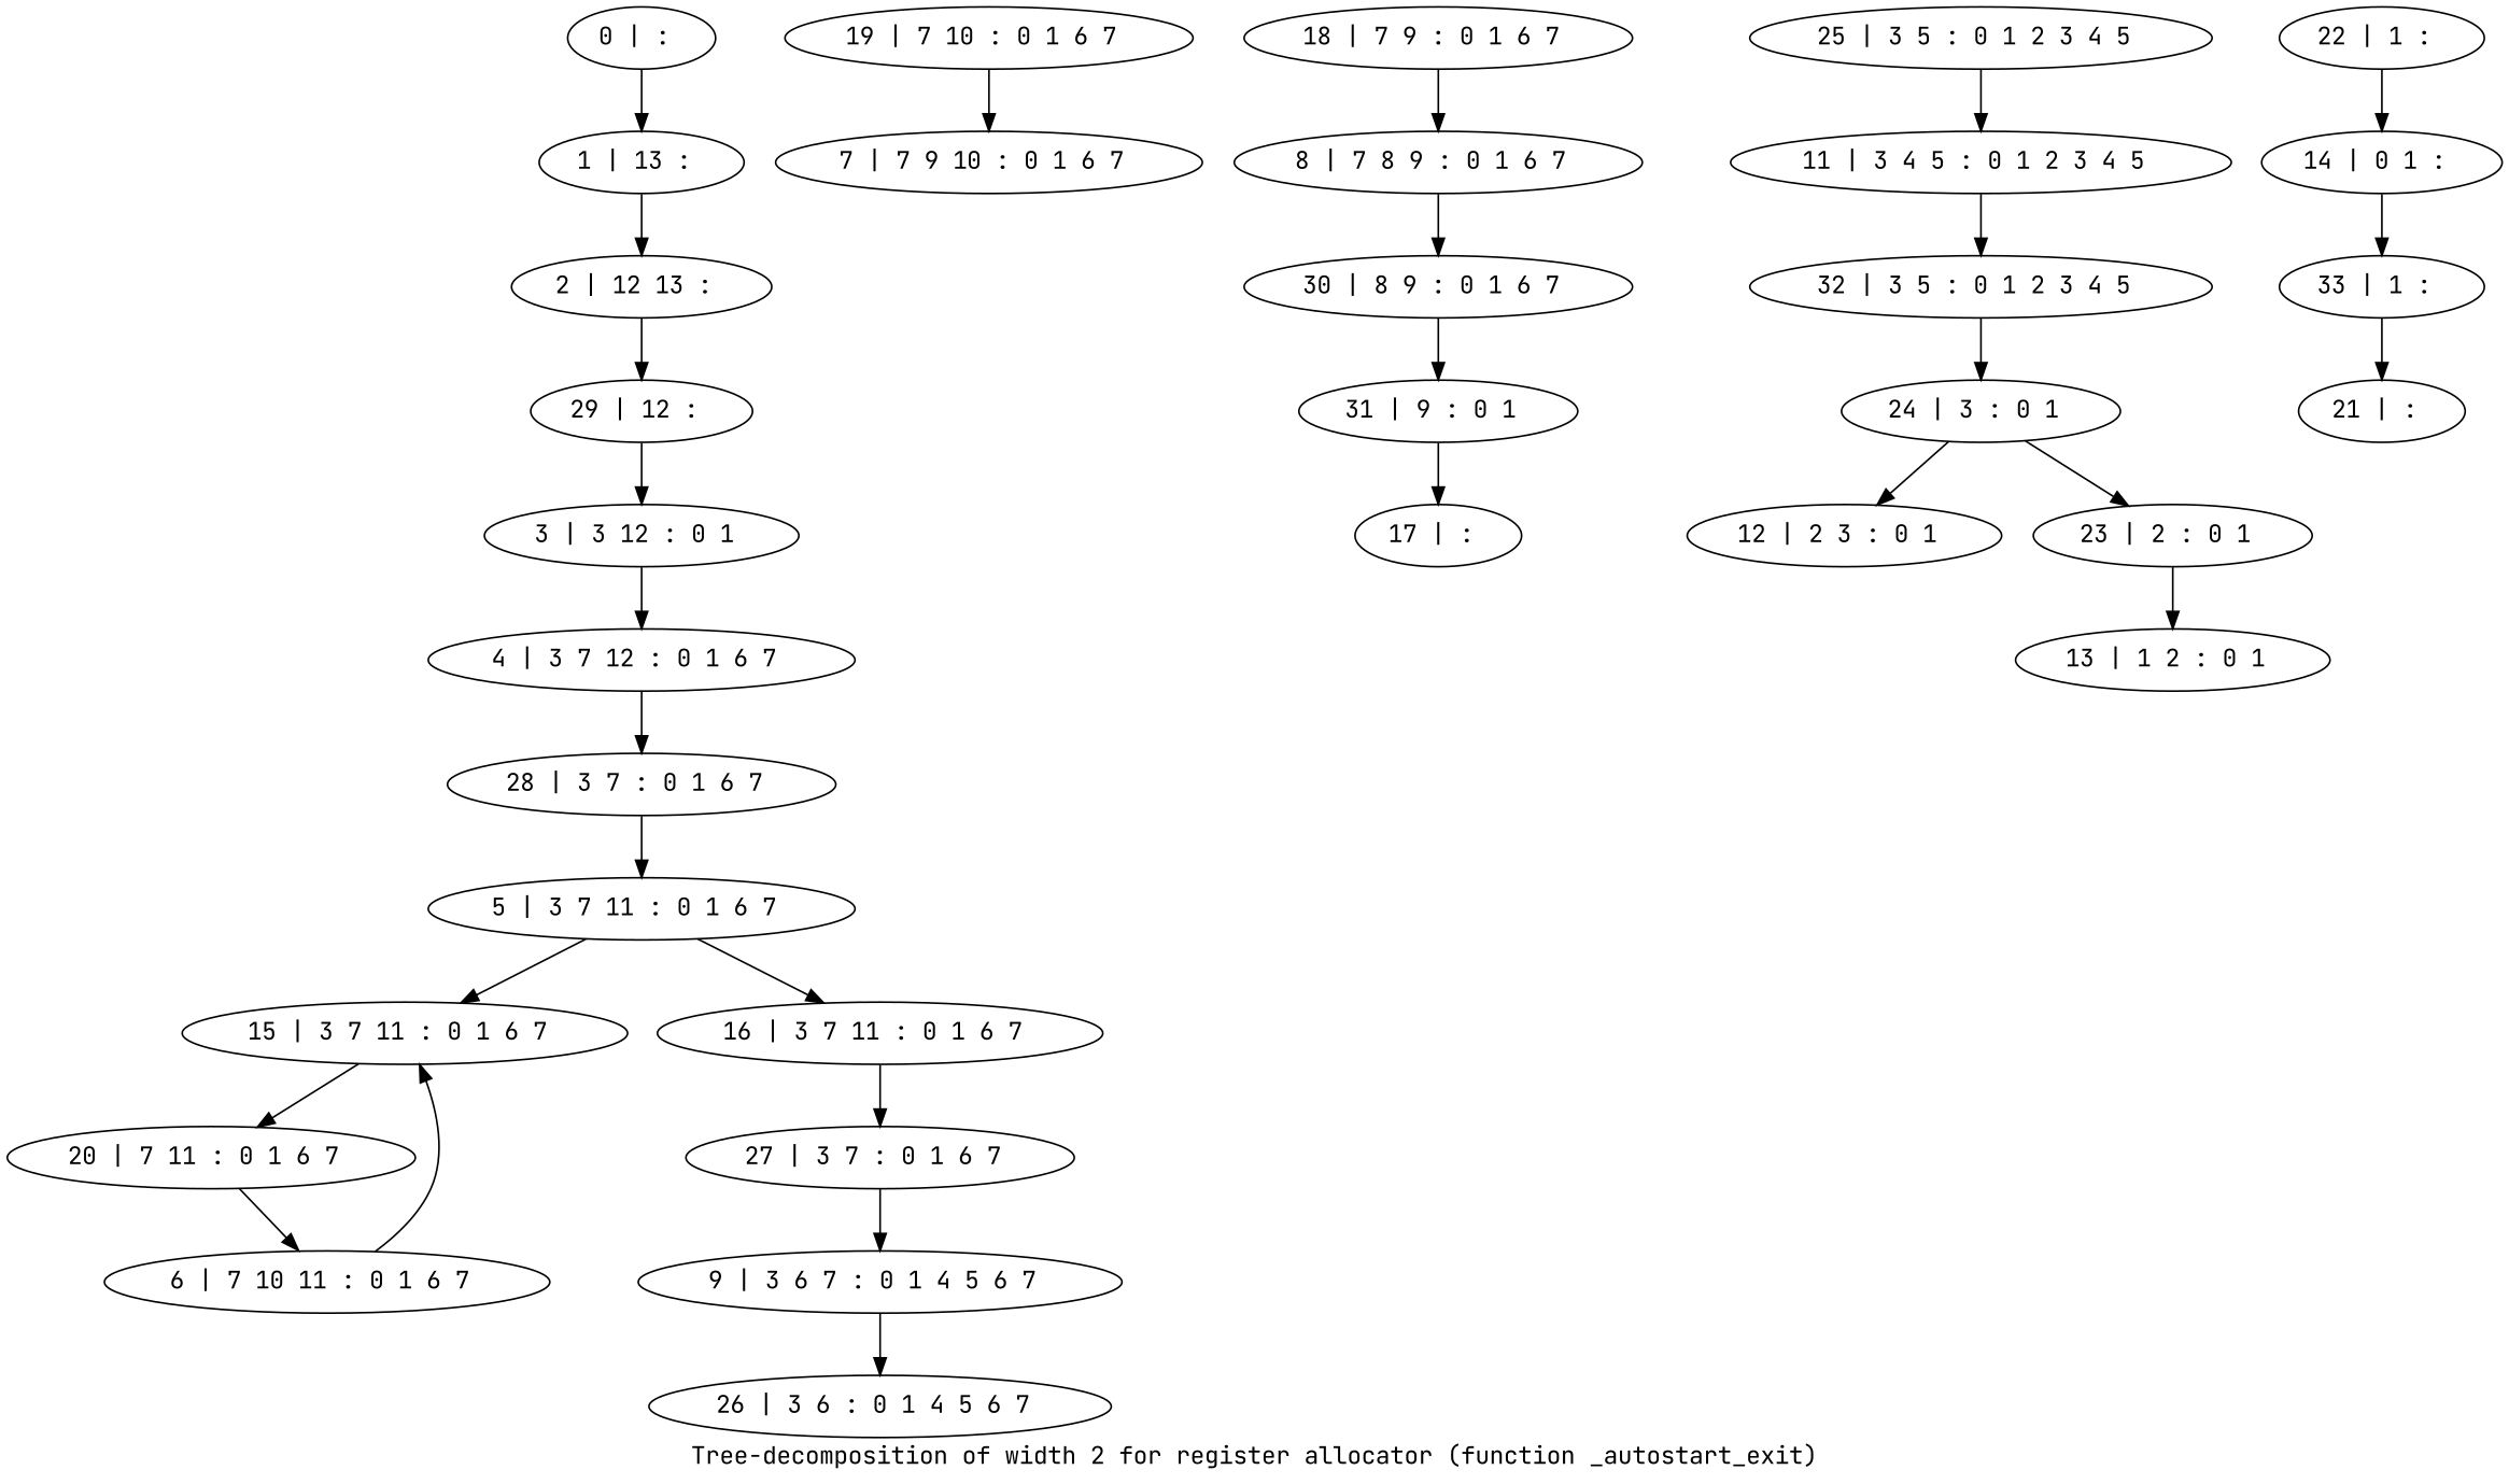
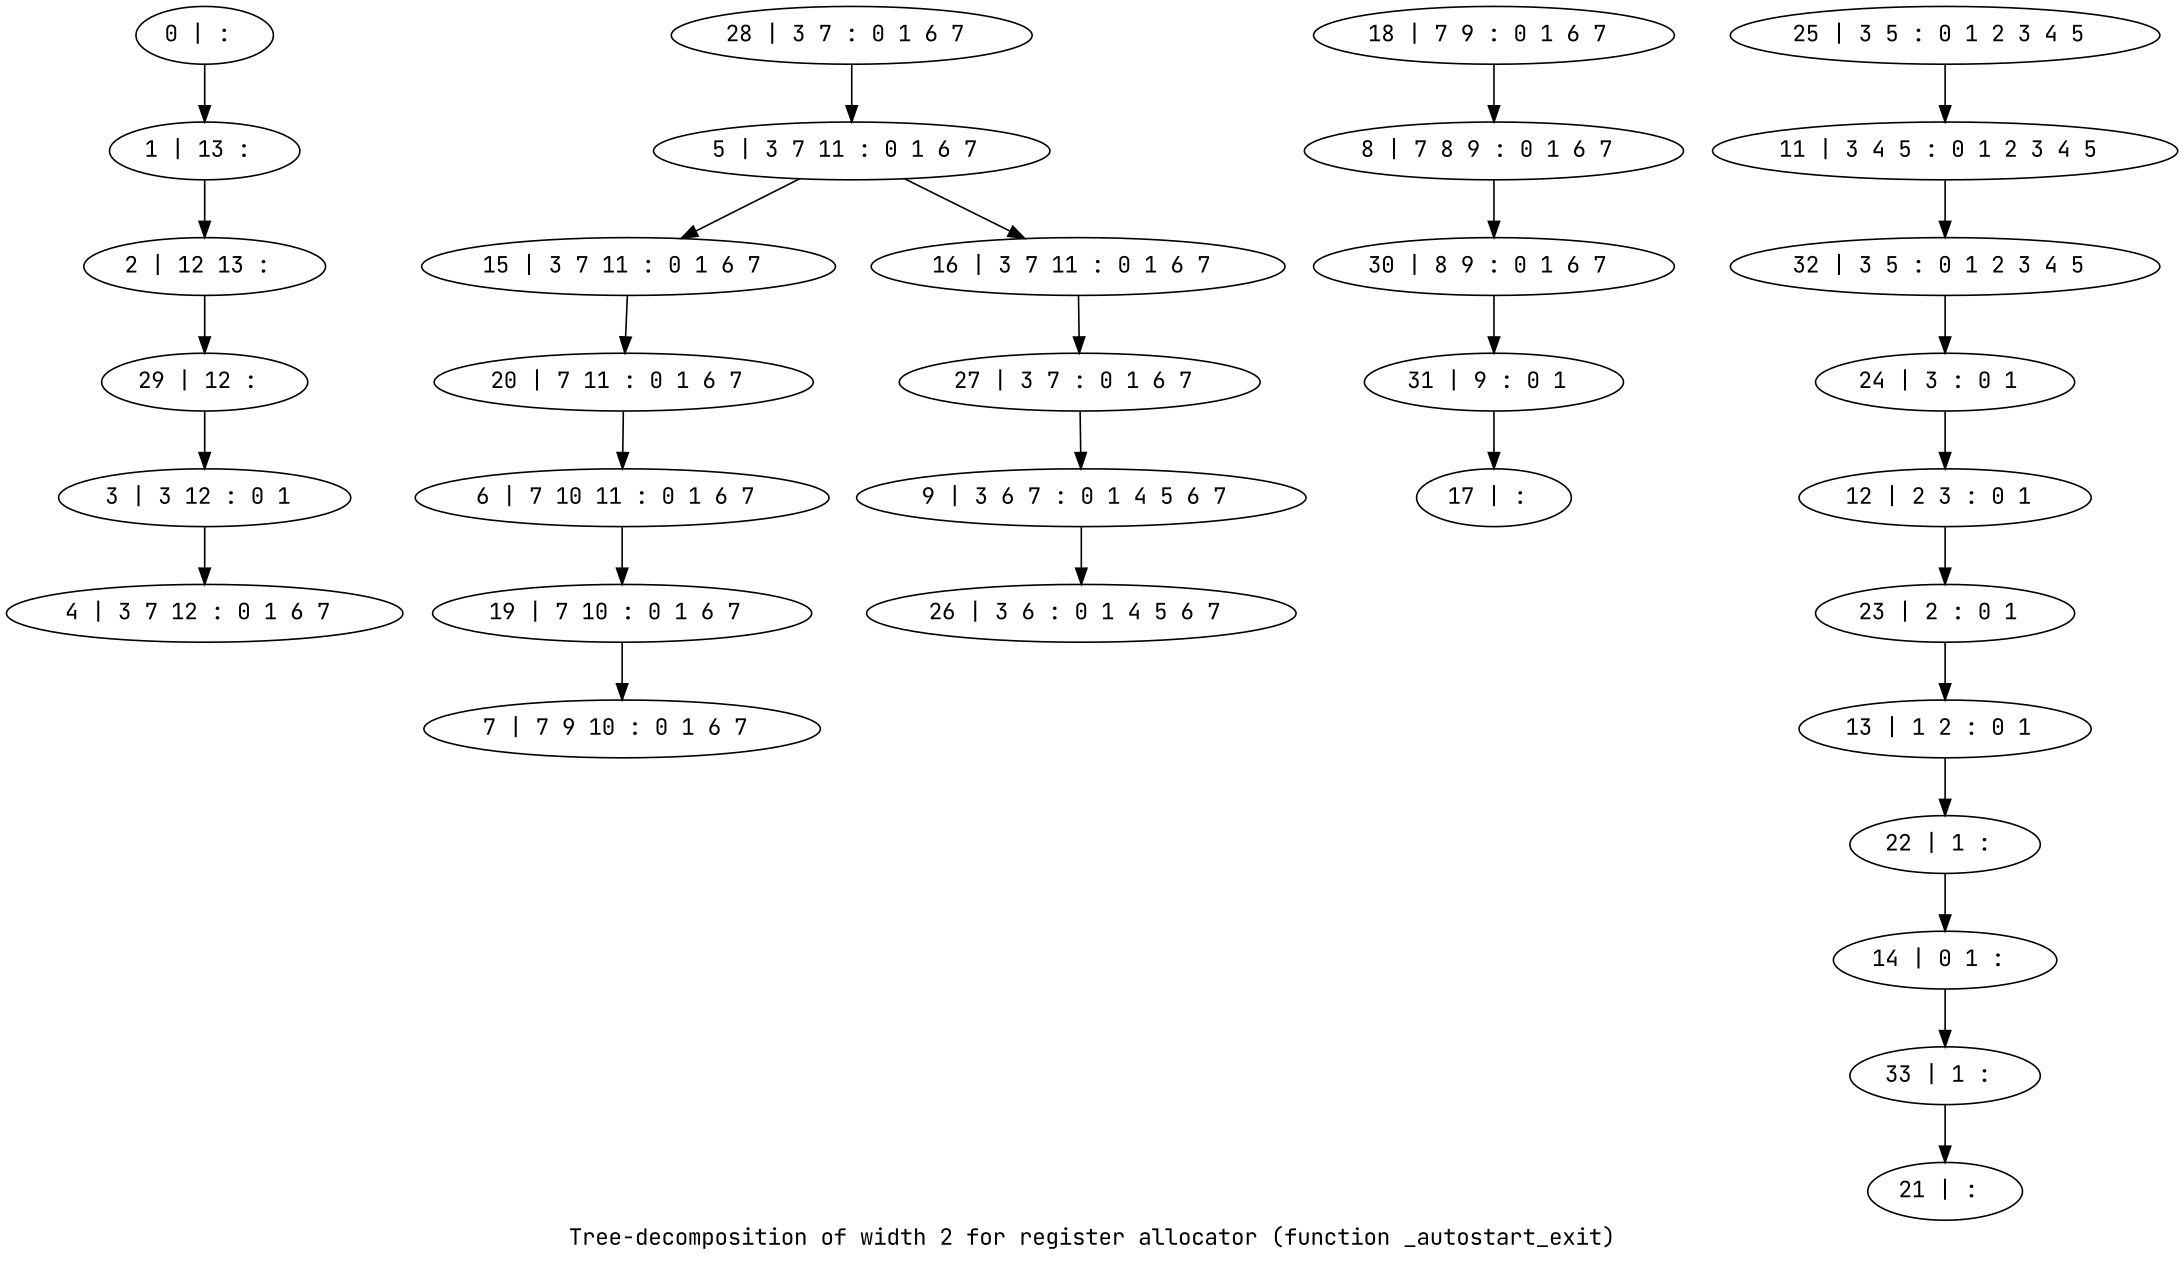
  digraph {
    fontname="JetBrains Mono"
    label="Tree-decomposition of width 2 for register allocator (function _autostart_exit)"
    node [fontname="JetBrains Mono"]
    edge [fontname="JetBrains Mono"]
    n1 [label="0 | : "]
    n2 [label="1 | 13 : "]
    n3 [label="2 | 12 13 : "]
    n4 [label="29 | 12 : "]
    n5 [label="3 | 3 12 : 0 1 "]
    n6 [label="4 | 3 7 12 : 0 1 6 7 "]
    n7 [label="28 | 3 7 : 0 1 6 7 "]
    n8 [label="5 | 3 7 11 : 0 1 6 7 "]
    n9 [label="15 | 3 7 11 : 0 1 6 7 "]
    n10 [label="16 | 3 7 11 : 0 1 6 7 "]
    n11 [label="20 | 7 11 : 0 1 6 7 "]
    n12 [label="27 | 3 7 : 0 1 6 7 "]
    n13 [label="6 | 7 10 11 : 0 1 6 7 "]
    n14 [label="19 | 7 10 : 0 1 6 7 "]
    n15 [label="7 | 7 9 10 : 0 1 6 7 "]
    n16 [label="18 | 7 9 : 0 1 6 7 "]
    n17 [label="8 | 7 8 9 : 0 1 6 7 "]
    n18 [label="30 | 8 9 : 0 1 6 7 "]
    n19 [label="31 | 9 : 0 1 "]
    n20 [label="9 | 3 6 7 : 0 1 4 5 6 7 "]
    n21 [label="26 | 3 6 : 0 1 4 5 6 7 "]
    n22 [label="25 | 3 5 : 0 1 2 3 4 5 "]
    n23 [label="11 | 3 4 5 : 0 1 2 3 4 5 "]
    n24 [label="32 | 3 5 : 0 1 2 3 4 5 "]
    n25 [label="24 | 3 : 0 1 "]
    n26 [label="12 | 2 3 : 0 1 "]
    n27 [label="23 | 2 : 0 1 "]
    n28 [label="13 | 1 2 : 0 1 "]
    n29 [label="22 | 1 : "]
    n30 [label="14 | 0 1 : "]
    n31 [label="33 | 1 : "]
    n32 [label="21 | : "]
    n33 [label="17 | : "]
    n1 -> n2
    n2 -> n3
    n3 -> n4
    n4 -> n5
    n5 -> n6
-   n6 -> n7
    n7 -> n8
    n8 -> n9
    n8 -> n10
    n9 -> n11
    n10 -> n12
    n11 -> n13
    n12 -> n20
-   n13 -> n9
+   n13 -> n14
    n14 -> n15
    n16 -> n17
    n17 -> n18
    n18 -> n19
    n19 -> n33
    n20 -> n21
    n22 -> n23
    n23 -> n24
    n24 -> n25
    n25 -> n26
-   n25 -> n27
+   n26 -> n27
    n27 -> n28
+   n28 -> n29
    n29 -> n30
    n30 -> n31
    n31 -> n32
  }
